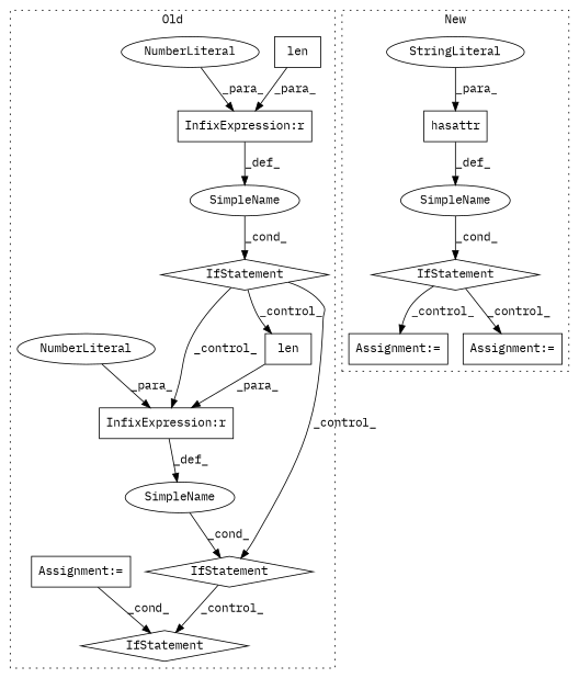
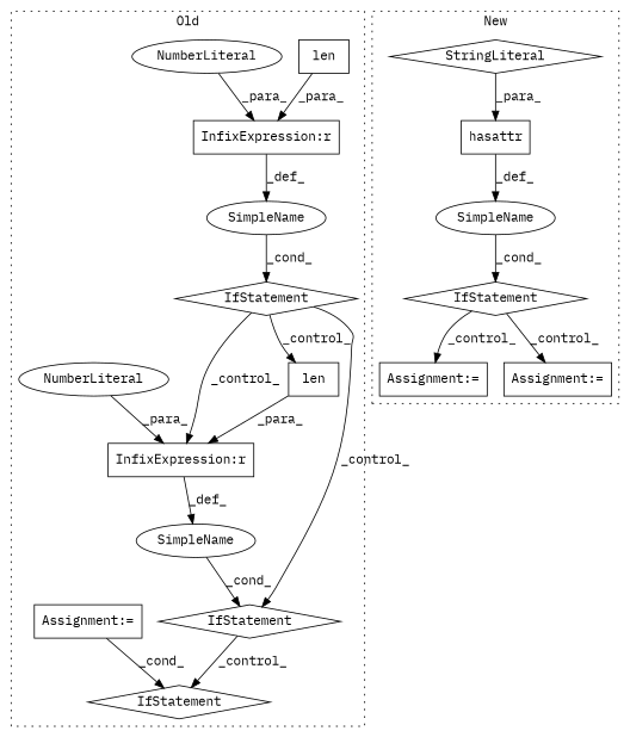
  digraph {
    fontname="IBM Plex Mono"
    node [a=25 l=1 shape=box fontname="IBM Plex Mono"]
    edge [fontname="IBM Plex Mono"]
    n1 [a=32 l="4,1" label=len s="46152,46172"]
    n2 [a=27 l=4 label="InfixExpression:r" s=46173]
    n3 [a=34 label=NumberLiteral s=46177 shape=ellipse]
    n4 [l="4,2" label=IfStatement s="46148,46178" shape=diamond]
    n5 [a=42 label=SimpleName shape=ellipse l=""]
    n6 [a=27 l=4 label="InfixExpression:r" s=46401]
    n7 [a=32 l="4,1" label=len s="46380,46400"]
    n8 [l="8,2" label=IfStatement s="46490,46554" shape=diamond]
    n9 [a=34 label=NumberLiteral s=46405 shape=ellipse]
    n10 [l="4,2" label=IfStatement s="46376,46406" shape=diamond]
    n11 [a=42 label=SimpleName shape=ellipse l=""]
    n12 [a=7 label="Assignment:=" s=45965]
    n13 [a=32 l="8,1" label=hasattr s="33799,33825"]
-   n14 [a=45 l=9 label=StringLiteral s=33816 shape=ellipse]
+   n14 [a=45 l=9 label=StringLiteral s=33816 shape=diamond]
    n15 [l="4,2" label=IfStatement s="33795,33826" shape=diamond]
    n16 [a=7 label="Assignment:=" s=33923]
    n17 [a=42 label=SimpleName shape=ellipse l=""]
    n18 [a=7 label="Assignment:=" s=34010]
    subgraph cluster_1 {
      label=Old
      style=dotted
      n1
      n2
      n3
      n4
      n5
      n6
      n7
      n8
      n9
      n10
      n11
      n12
    }
    subgraph cluster_2 {
      label=New
      style=dotted
      n13
      n14
      n15
      n16
      n17
      n18
    }
    n1 -> n2 [label=_para_]
    n2 -> n5 [label=_def_]
    n3 -> n2 [label=_para_]
    n4 -> n6 [label=_control_]
    n4 -> n7 [label=_control_]
    n4 -> n10 [label=_control_]
    n5 -> n4 [label=_cond_]
    n6 -> n11 [label=_def_]
    n7 -> n6 [label=_para_]
    n9 -> n6 [label=_para_]
    n10 -> n8 [label=_control_]
    n11 -> n10 [label=_cond_]
    n12 -> n8 [label=_cond_]
    n13 -> n17 [label=_def_]
    n14 -> n13 [label=_para_]
    n15 -> n16 [label=_control_]
    n15 -> n18 [label=_control_]
    n17 -> n15 [label=_cond_]
  }
